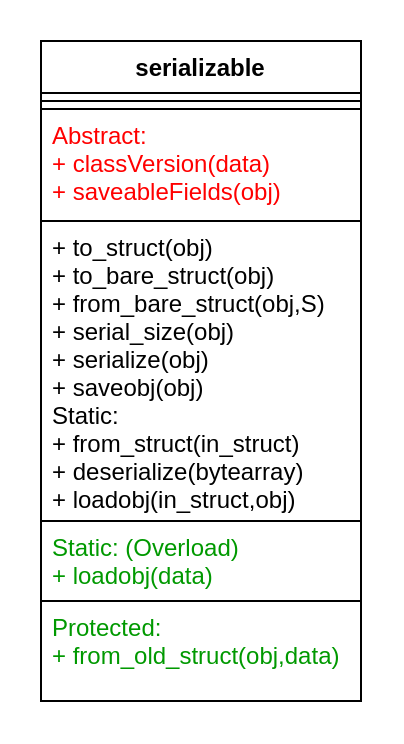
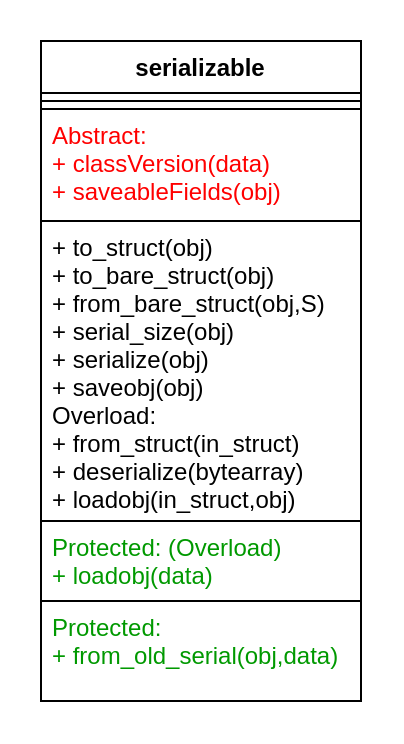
  <mxCell id="0" />
  <mxCell id="1" parent="0" />
  <mxCell id="2" value="serializable" style="swimlane;fontStyle=1;align=center;verticalAlign=top;childLayout=stackLayout;horizontal=1;startSize=26;horizontalStack=0;resizeParent=1;resizeParentMax=0;resizeLast=0;collapsible=1;marginBottom=0;" parent="1" vertex="1"><mxGeometry x="20" y="20" width="160" height="330" as="geometry" /></mxCell>
  <mxCell id="3" value="" style="line;strokeWidth=1;fillColor=none;align=left;verticalAlign=middle;spacingTop=-1;spacingLeft=3;spacingRight=3;rotatable=0;labelPosition=right;points=[];portConstraint=eastwest;" parent="2" vertex="1"><mxGeometry y="26" width="160" height="8" as="geometry" /></mxCell>
  <mxCell id="4" value="Abstract:&#10;+ classVersion(data)&#10;+ saveableFields(obj)" style="text;fillColor=none;align=left;verticalAlign=top;spacingLeft=4;spacingRight=4;overflow=hidden;rotatable=0;points=[[0,0.5],[1,0.5]];portConstraint=eastwest;fontColor=#FF0000;strokeColor=#000000;" parent="2" vertex="1"><mxGeometry y="34" width="160" height="56" as="geometry" /></mxCell>
- <mxCell id="5" value="+ to_struct(obj)&#10;+ to_bare_struct(obj)&#10;+ from_bare_struct(obj,S)&#10;+ serial_size(obj)&#10;+ serialize(obj)&#10;+ saveobj(obj)&#10;Static:&#10;+ from_struct(in_struct)&#10;+ deserialize(bytearray)&#10;+ loadobj(in_struct,obj)&#10;" style="text;strokeColor=none;fillColor=none;align=left;verticalAlign=top;spacingLeft=4;spacingRight=4;overflow=hidden;rotatable=0;points=[[0,0.5],[1,0.5]];portConstraint=eastwest;" parent="2" vertex="1"><mxGeometry y="90" width="160" height="150" as="geometry" /></mxCell>
- <mxCell id="6" value="Static: (Overload)&#10;+ loadobj(data)" style="text;fillColor=none;align=left;verticalAlign=top;spacingLeft=4;spacingRight=4;overflow=hidden;rotatable=0;points=[[0,0.5],[1,0.5]];portConstraint=eastwest;strokeColor=#000000;fontColor=#009900;" parent="2" vertex="1"><mxGeometry y="240" width="160" height="40" as="geometry" /></mxCell>
- <mxCell id="7" value="Protected:&#10;+ from_old_struct(obj,data)" style="text;fillColor=none;align=left;verticalAlign=top;spacingLeft=4;spacingRight=4;overflow=hidden;rotatable=0;points=[[0,0.5],[1,0.5]];portConstraint=eastwest;strokeColor=#000000;fontColor=#009900;" parent="2" vertex="1"><mxGeometry y="280" width="160" height="50" as="geometry" /></mxCell>
+ <mxCell id="5" value="+ to_struct(obj)&#10;+ to_bare_struct(obj)&#10;+ from_bare_struct(obj,S)&#10;+ serial_size(obj)&#10;+ serialize(obj)&#10;+ saveobj(obj)&#10;Overload:&#10;+ from_struct(in_struct)&#10;+ deserialize(bytearray)&#10;+ loadobj(in_struct,obj)&#10;" style="text;strokeColor=none;fillColor=none;align=left;verticalAlign=top;spacingLeft=4;spacingRight=4;overflow=hidden;rotatable=0;points=[[0,0.5],[1,0.5]];portConstraint=eastwest;" parent="2" vertex="1"><mxGeometry y="90" width="160" height="150" as="geometry" /></mxCell>
+ <mxCell id="6" value="Protected: (Overload)&#10;+ loadobj(data)" style="text;fillColor=none;align=left;verticalAlign=top;spacingLeft=4;spacingRight=4;overflow=hidden;rotatable=0;points=[[0,0.5],[1,0.5]];portConstraint=eastwest;strokeColor=#000000;fontColor=#009900;" parent="2" vertex="1"><mxGeometry y="240" width="160" height="40" as="geometry" /></mxCell>
+ <mxCell id="7" value="Protected:&#10;+ from_old_serial(obj,data)" style="text;fillColor=none;align=left;verticalAlign=top;spacingLeft=4;spacingRight=4;overflow=hidden;rotatable=0;points=[[0,0.5],[1,0.5]];portConstraint=eastwest;strokeColor=#000000;fontColor=#009900;" parent="2" vertex="1"><mxGeometry y="280" width="160" height="50" as="geometry" /></mxCell>
